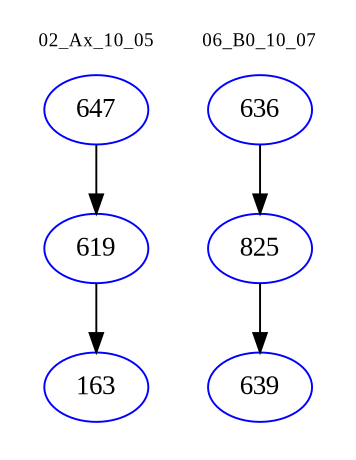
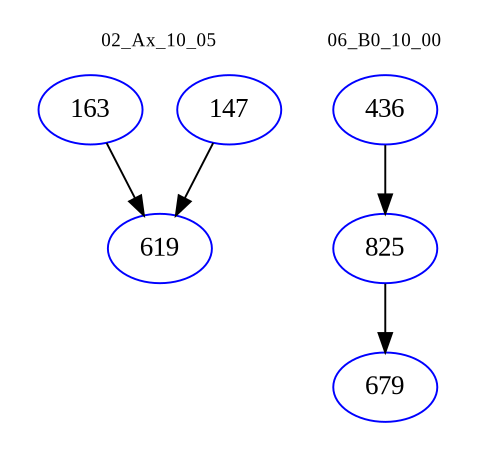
  digraph {
    fontname="Liberation Serif"
    node [color=blue fontname="Liberation Serif"]
    edge [color=black fontname="Liberation Serif"]
-   n1 [label=647]
+   n1 [label=147]
    n2 [label=619]
    n3 [label=163]
-   n4 [label=636]
+   n4 [label=436]
    n5 [label=825]
-   n6 [label=639]
+   n6 [label=679]
    subgraph cluster_1 {
      color=white
      fontsize=10
      label="02_Ax_10_05"
      n1
      n2
      n3
    }
    subgraph cluster_2 {
      color=white
      fontsize=10
-     label="06_B0_10_07"
+     label="06_B0_10_00"
      n4
      n5
      n6
    }
    n1 -> n2
-   n2 -> n3
+   n3 -> n2
    n4 -> n5
    n5 -> n6
  }
